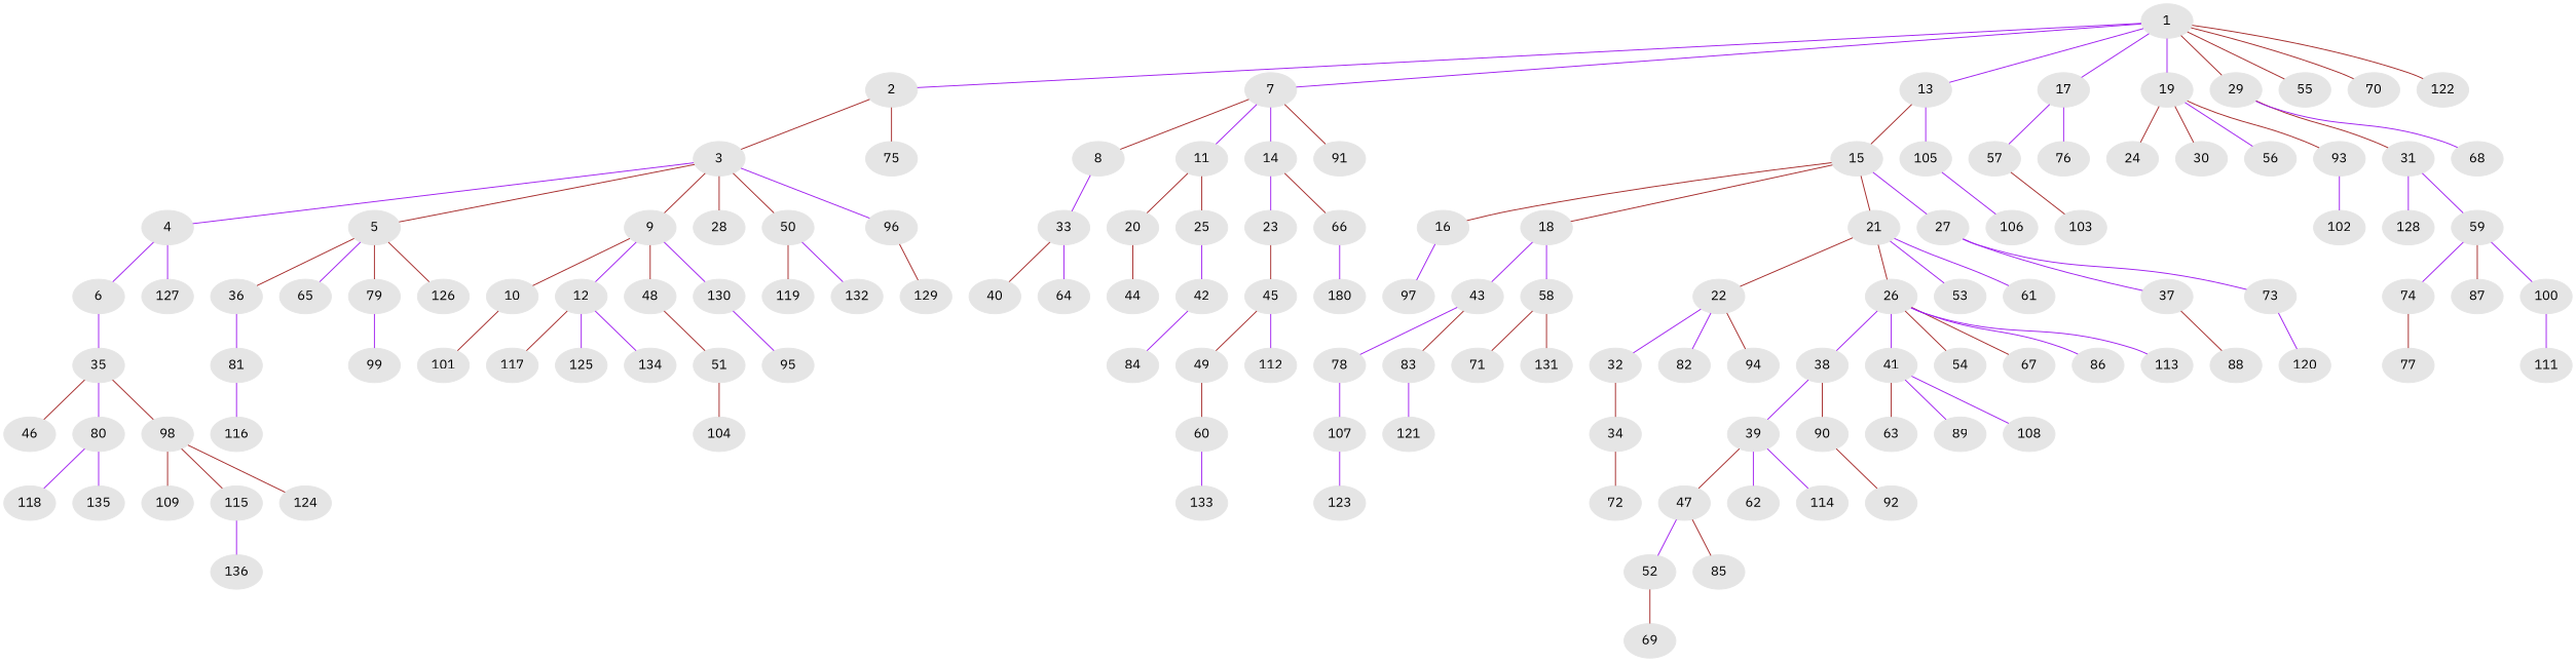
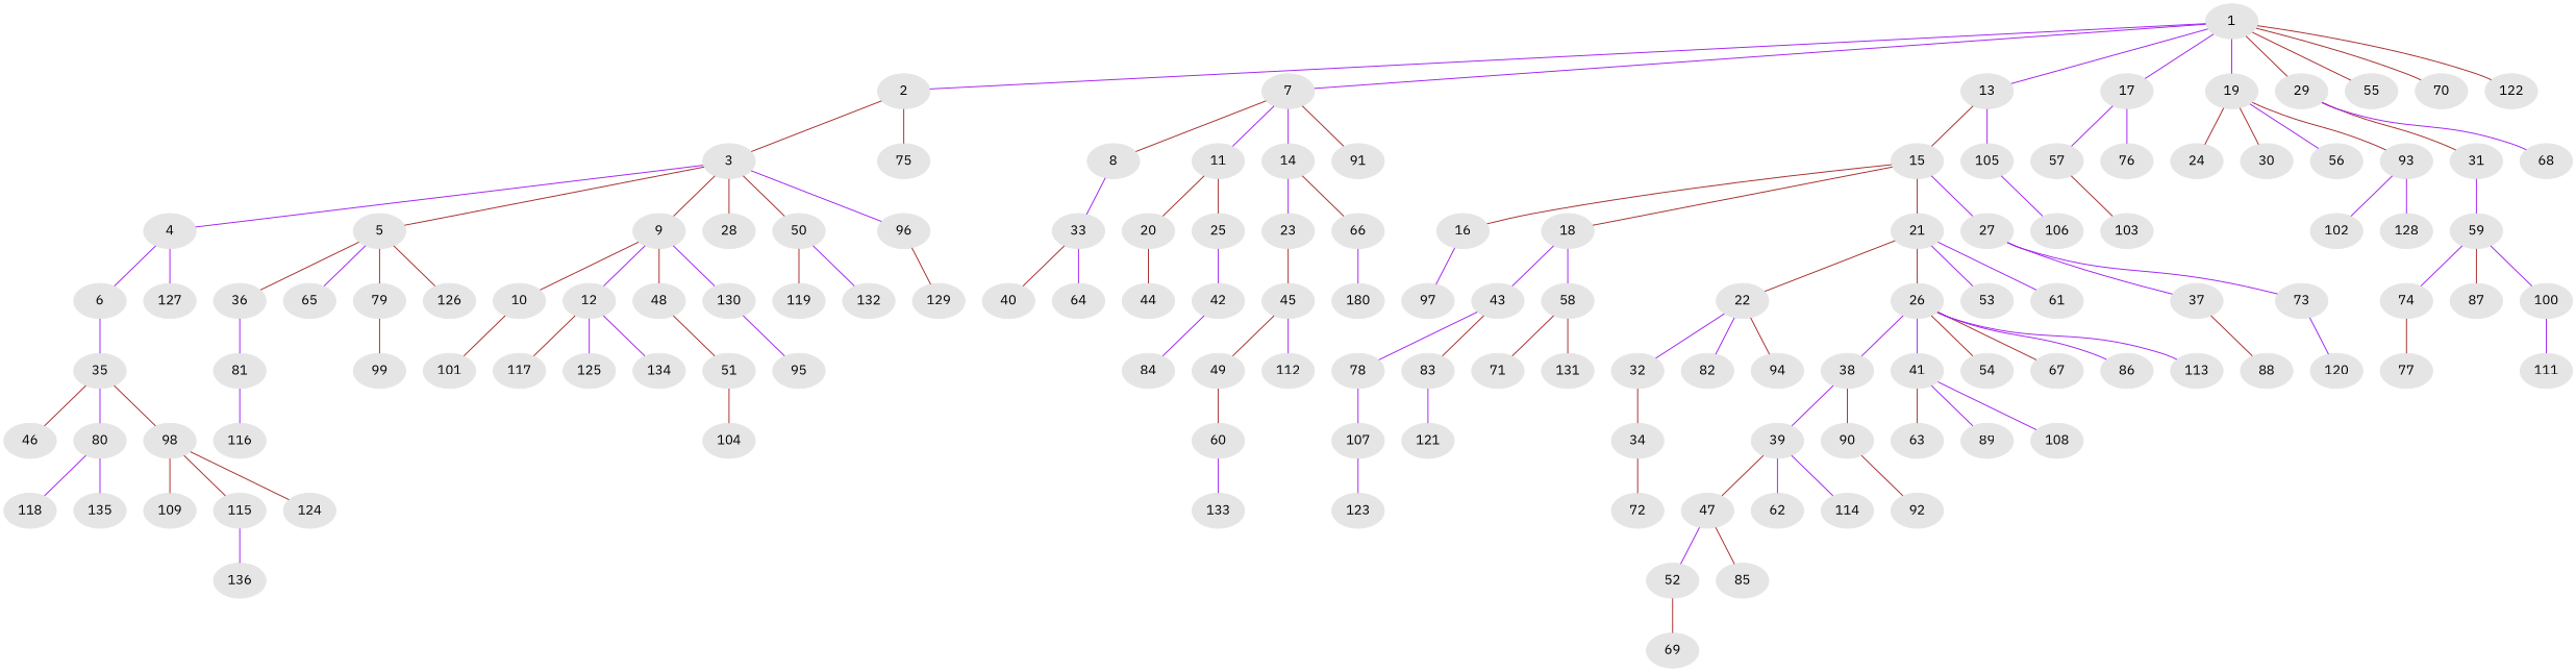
  graph {
    fontname="IBM Plex Sans"
    node [color=gray90 fontname="IBM Plex Sans" style=filled]
    edge [color=purple fontname="IBM Plex Sans"]
    1
    2
    7
    13
    17
    19
    29
    55
    70
    122
    3
    75
    8
    11
    14
    91
    15
    105
    57
    76
    24
    30
    56
    93
    31
    68
    4
    5
    9
    28
    50
    96
    6
    127
    36
    65
    79
    126
    10
    12
    48
    130
    119
    132
    129
    35
    81
    99
    46
    80
    98
    33
    20
    25
    23
    66
    40
    64
    101
    117
    125
    134
    51
    95
    44
    42
    16
    18
    21
    27
    106
    45
    97
    43
    58
    22
    26
    53
    61
    37
    73
    103
    78
    83
    71
    131
    102
    128
    32
    82
    94
    38
    41
    54
    67
    86
    113
    34
    49
    112
    n101 [label=180]
    84
    39
    90
    63
    89
    108
    88
    120
    59
    74
    87
    100
    72
    118
    135
    109
    115
    124
    116
    47
    62
    114
    92
    52
    85
    107
    121
    60
    69
    104
    133
    77
    111
    123
    136
    1 -- 2
    1 -- 7
    1 -- 13
    1 -- 17
    1 -- 19
    1 -- 29 [color=brown]
    1 -- 55 [color=brown]
    1 -- 70 [color=brown]
    1 -- 122 [color=brown]
    2 -- 3 [color=brown]
    2 -- 75 [color=brown]
    7 -- 8 [color=brown]
    7 -- 11
    7 -- 14
    7 -- 91 [color=brown]
    13 -- 15 [color=brown]
    13 -- 105
    17 -- 57
    17 -- 76
    19 -- 24 [color=brown]
    19 -- 30 [color=brown]
    19 -- 56
    19 -- 93 [color=brown]
    29 -- 31 [color=brown]
    29 -- 68
    3 -- 4
    3 -- 5 [color=brown]
    3 -- 9 [color=brown]
    3 -- 28 [color=brown]
    3 -- 50 [color=brown]
    3 -- 96
    8 -- 33
    11 -- 20 [color=brown]
    11 -- 25 [color=brown]
    14 -- 23
    14 -- 66 [color=brown]
    15 -- 16 [color=brown]
    15 -- 18 [color=brown]
    15 -- 21 [color=brown]
    15 -- 27
    105 -- 106
    57 -- 103 [color=brown]
    93 -- 102
-   31 -- 128
+   93 -- 128
    31 -- 59
    4 -- 6
    4 -- 127
    5 -- 36 [color=brown]
    5 -- 65
    5 -- 79 [color=brown]
    5 -- 126 [color=brown]
    9 -- 10 [color=brown]
    9 -- 12
    9 -- 48 [color=brown]
    9 -- 130
    50 -- 119 [color=brown]
    50 -- 132
    96 -- 129 [color=brown]
    6 -- 35
    36 -- 81
-   79 -- 99
+   79 -- 99 [color=brown]
    10 -- 101 [color=brown]
    12 -- 117 [color=brown]
    12 -- 125
    12 -- 134
    48 -- 51 [color=brown]
    130 -- 95
    35 -- 46 [color=brown]
    35 -- 80
    35 -- 98 [color=brown]
    81 -- 116
    80 -- 118
    80 -- 135
    98 -- 109 [color=brown]
    98 -- 115 [color=brown]
    98 -- 124 [color=brown]
    33 -- 40 [color=brown]
    33 -- 64
    20 -- 44 [color=brown]
    25 -- 42
    23 -- 45 [color=brown]
    66 -- n101
    51 -- 104 [color=brown]
    42 -- 84
    16 -- 97
    18 -- 43
    18 -- 58
    21 -- 22 [color=brown]
    21 -- 26 [color=brown]
    21 -- 53
    21 -- 61
    27 -- 37
    27 -- 73
    45 -- 49 [color=brown]
    45 -- 112
    43 -- 78
    43 -- 83 [color=brown]
    58 -- 71 [color=brown]
    58 -- 131 [color=brown]
    22 -- 32
    22 -- 82
    22 -- 94 [color=brown]
    26 -- 38
    26 -- 41
    26 -- 54 [color=brown]
    26 -- 67 [color=brown]
    26 -- 86
    26 -- 113
    37 -- 88 [color=brown]
    73 -- 120
    78 -- 107
    83 -- 121
    32 -- 34 [color=brown]
    38 -- 39
    38 -- 90 [color=brown]
    41 -- 63 [color=brown]
    41 -- 89
    41 -- 108
    34 -- 72 [color=brown]
    49 -- 60 [color=brown]
    39 -- 47 [color=brown]
    39 -- 62
    39 -- 114
    90 -- 92 [color=brown]
    59 -- 74
    59 -- 87 [color=brown]
    59 -- 100
    74 -- 77 [color=brown]
    100 -- 111
    115 -- 136
    47 -- 52
    47 -- 85 [color=brown]
    52 -- 69 [color=brown]
    107 -- 123
    60 -- 133
  }
